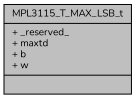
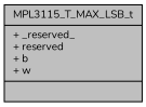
  digraph {
    fontname=Nunito
-   n1 [color=black fillcolor=grey75 fontcolor=black fontname=Nunito fontsize=10 height=0.2 label="{MPL3115_T_MAX_LSB_t\n|+ _reserved_\l+ maxtd\l+ b\l+ w\l|}" shape=record style=filled width=0.4]
+   n1 [color=black fillcolor=grey75 fontcolor=black fontname=Nunito fontsize=10 height=0.2 label="{MPL3115_T_MAX_LSB_t\n|+ _reserved_\l+ reserved\l+ b\l+ w\l|}" shape=record style=filled width=0.4]
  }
